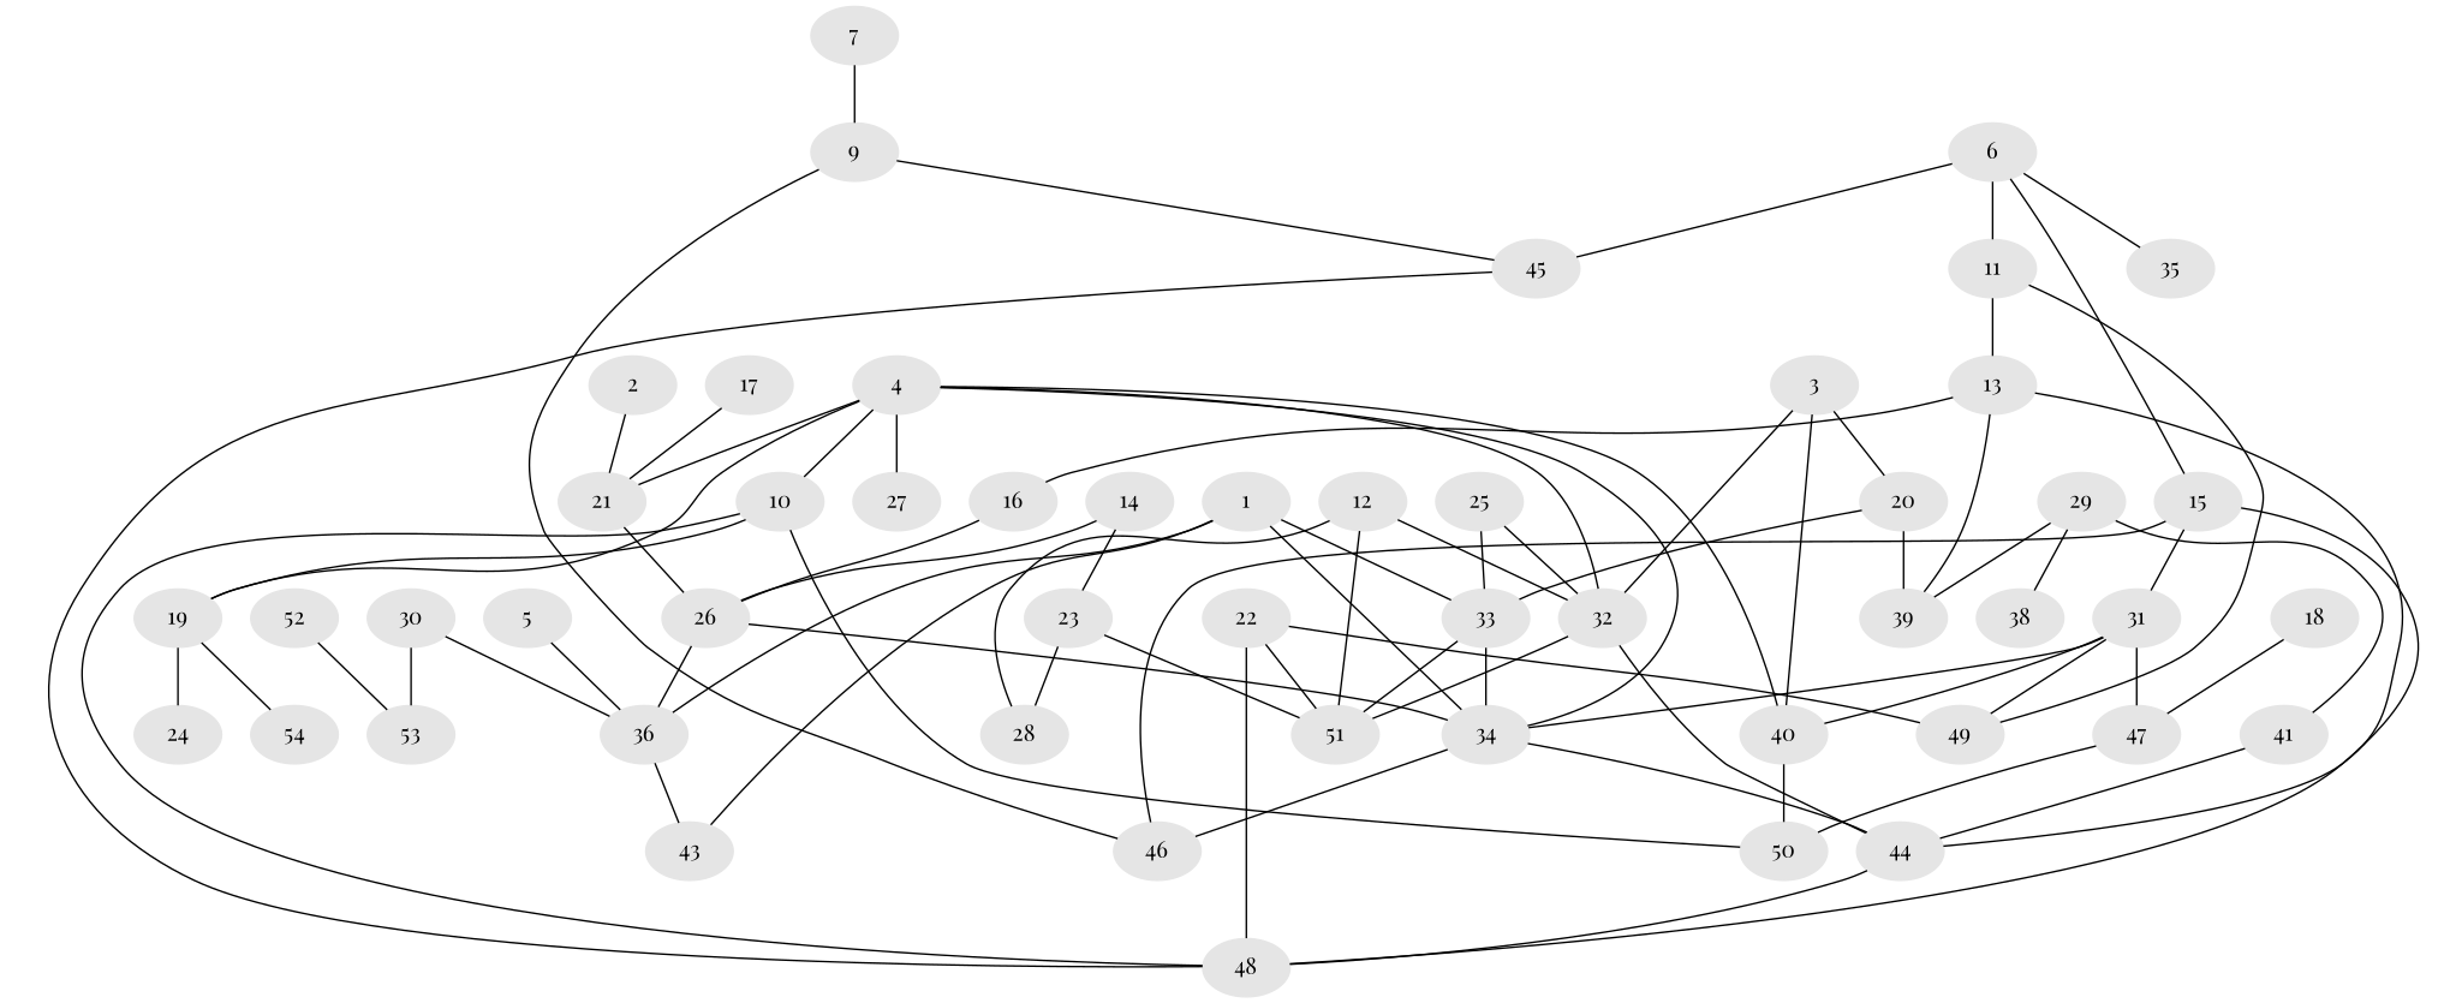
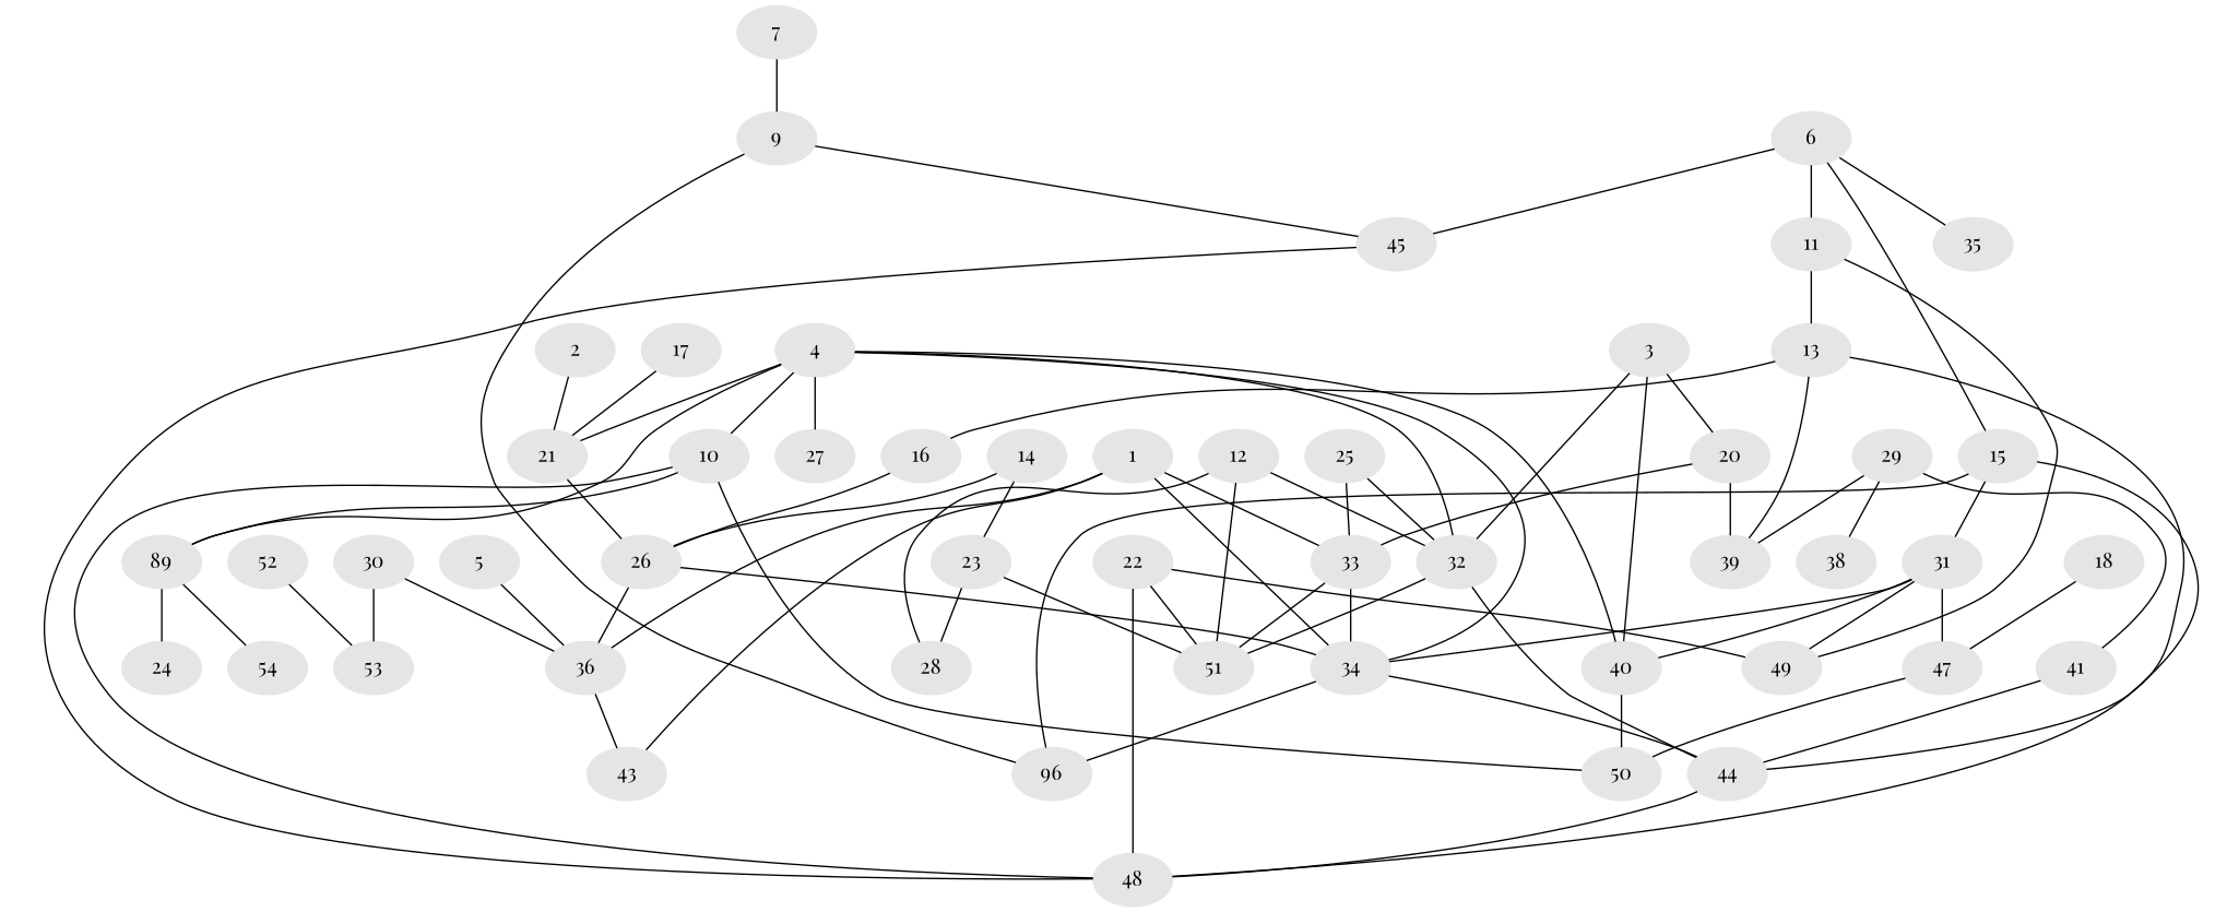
  graph {
    fontname="Playfair Display"
    node [color=gray90 fontname="Playfair Display" style=filled]
    edge [fontname="Playfair Display" weight=1.0]
    1
    33
    34
    36
    43
    51
-   46
+   46 [label=96]
    44
    2
    21
    26
    3
    20
    32
    40
    39
    50
    4
    10
-   19
+   19 [label=89]
    27
    48
    24
    54
    5
    6
    11
    15
    35
    45
    13
    49
    31
    7
    9
    16
    12
    28
    14
    23
    47
    17
    18
    22
    25
    29
    38
    41
    30
    53
    52
    1 -- 33
    1 -- 34
    1 -- 36
    1 -- 43
    33 -- 34
    33 -- 51
    34 -- 46
    34 -- 44
    36 -- 43
    44 -- 48
    2 -- 21
    21 -- 26
    26 -- 34
    26 -- 36
    3 -- 20
    3 -- 32
    3 -- 40
    20 -- 33
    20 -- 39
    32 -- 51
    32 -- 44
    40 -- 50 [weight=2.0]
    4 -- 34
    4 -- 21
    4 -- 32
    4 -- 40
    4 -- 10
    4 -- 19
    4 -- 27
    10 -- 50
    10 -- 19
    10 -- 48
    19 -- 24
    19 -- 54
    5 -- 36
    6 -- 11
    6 -- 15
    6 -- 35
    6 -- 45 [weight=2.0]
    11 -- 13
    11 -- 49
    15 -- 46
    15 -- 48
    15 -- 31
    45 -- 48
    13 -- 44
    13 -- 39
    13 -- 16
    31 -- 34
    31 -- 40
    31 -- 49
    31 -- 47
    7 -- 9
    9 -- 46
    9 -- 45
    16 -- 26
    12 -- 51
    12 -- 32
    12 -- 28
    14 -- 26
    14 -- 23
    23 -- 51
    23 -- 28
    47 -- 50
    17 -- 21
    18 -- 47
    22 -- 51
    22 -- 48
    22 -- 49 [weight=2.0]
    25 -- 33
    25 -- 32
    29 -- 39
    29 -- 38
    29 -- 41
    41 -- 44
    30 -- 36
    30 -- 53
    52 -- 53
  }
